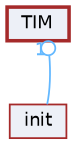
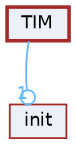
  digraph {
    compound=true
    node [color=brown fillcolor="#edf0f7" fontname=Helvetica fontsize=10 shape=box]
    n1 [height=0.2 label=TIM style="filled,bold" width=0.4]
    n2 [height=0.2 label=init style=filled width=0.4]
-   n2 -> n1 [color=steelblue1 fontcolor=steelblue1 fontname=Helvetica fontsize=10 headlabel=1 labeldistance=1.5 labelfontname=Helvetica labelfontsize=10 arrowhead=odot]
+   n1 -> n2 [color=steelblue1 fontcolor=steelblue1 fontname=Helvetica fontsize=10 headlabel=1 labeldistance=1.5 labelfontname=Helvetica labelfontsize=10 arrowhead=odot]
  }
